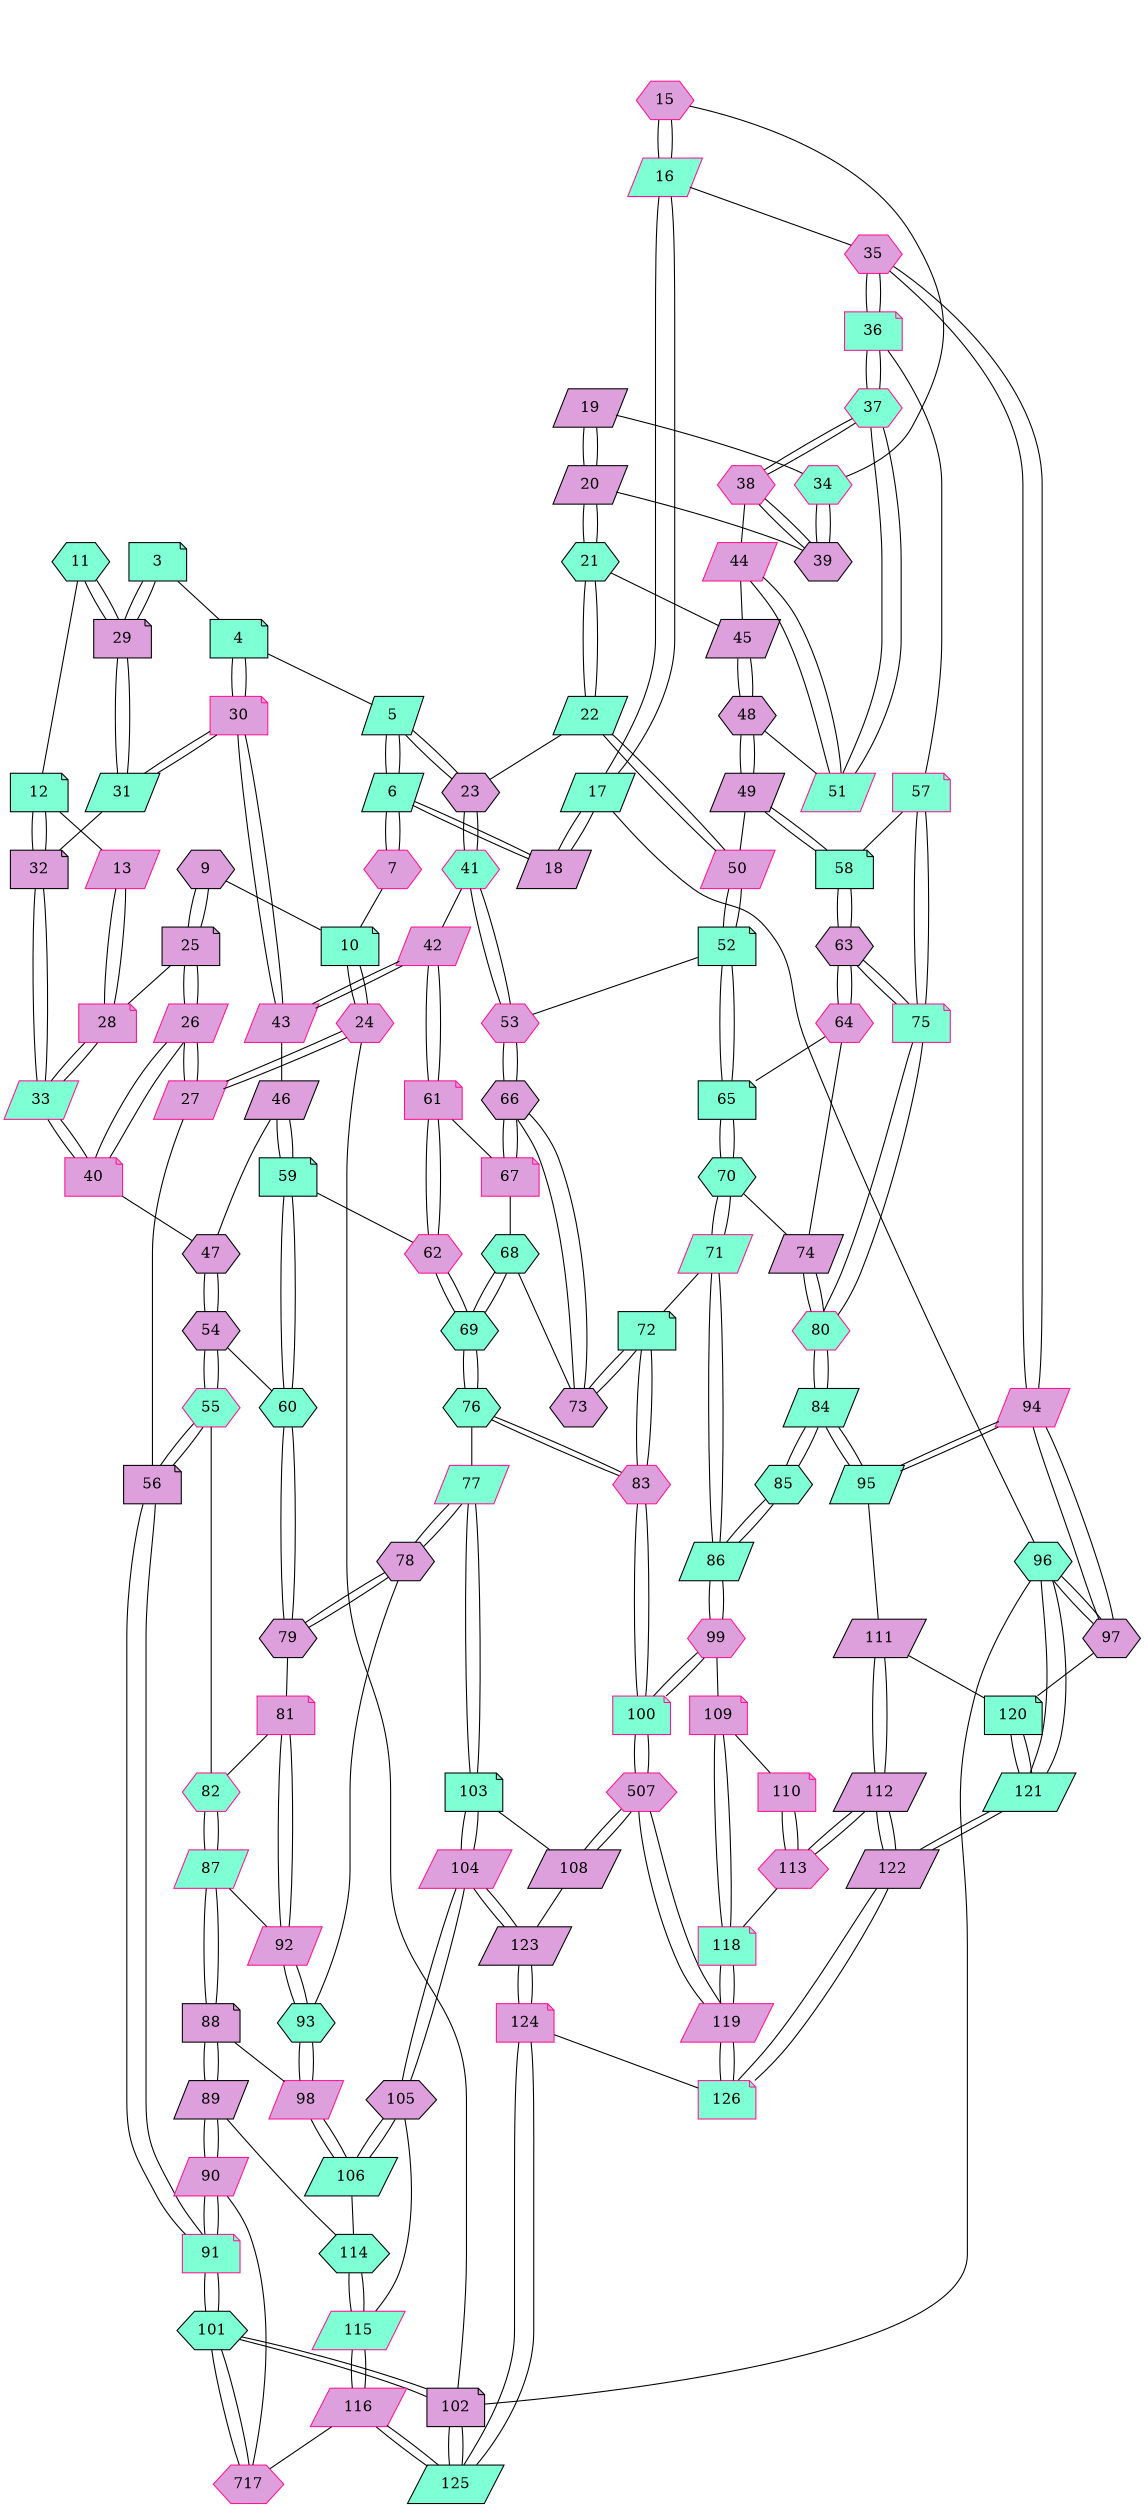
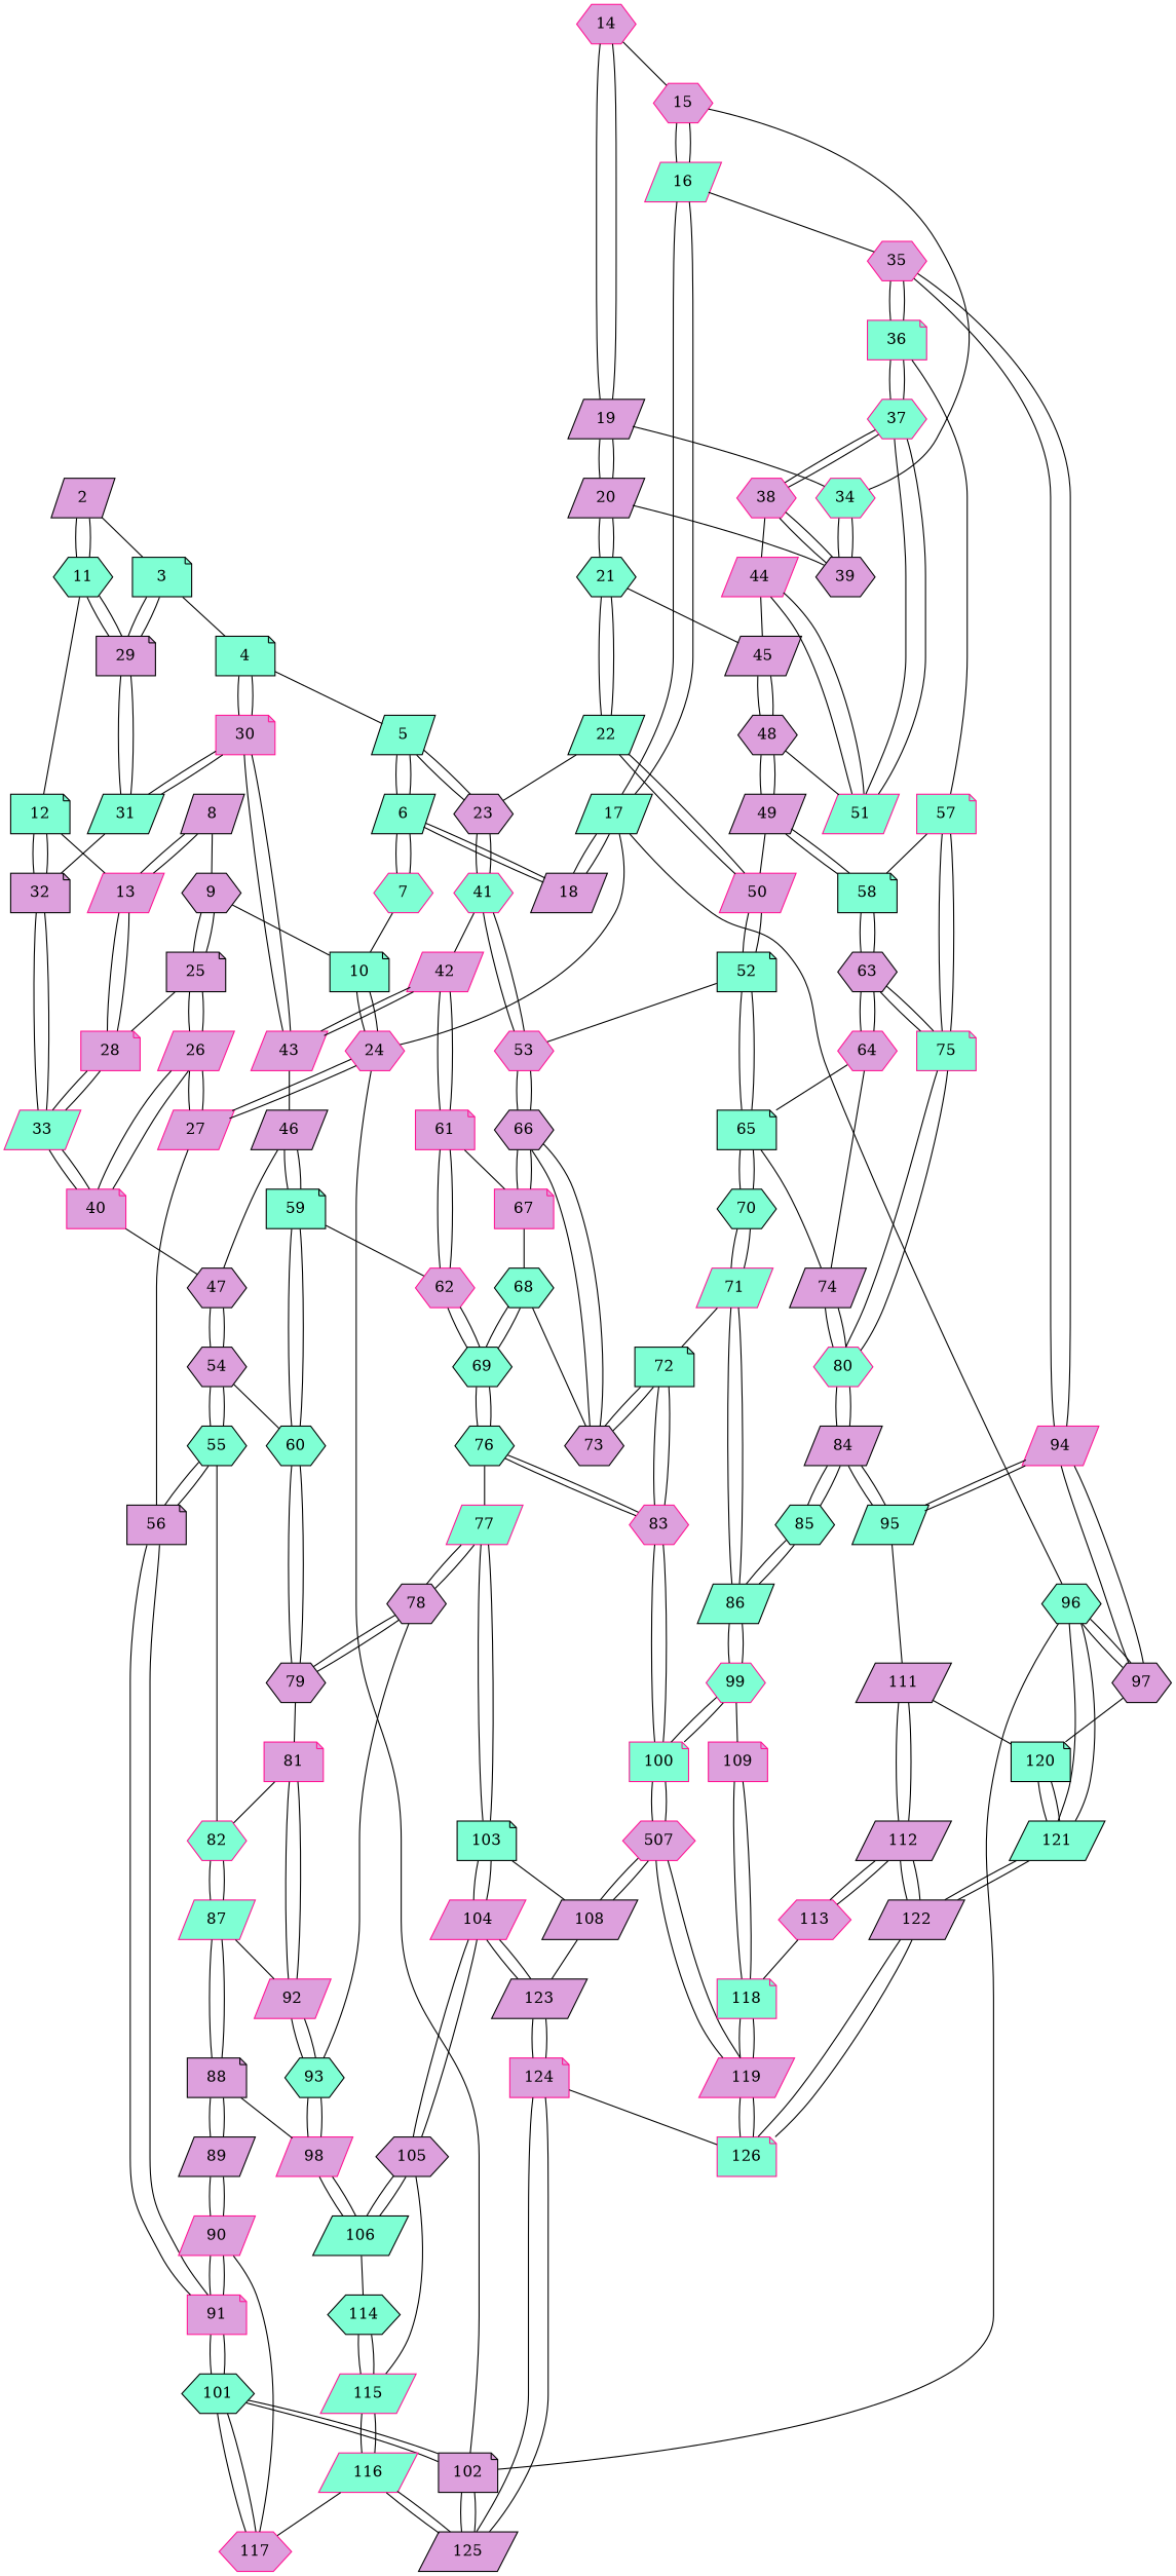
  graph {
    node [color=black fillcolor=plum shape=parallelogram style=filled]
    3 [fillcolor=aquamarine shape=note]
+   2
    11 [fillcolor=aquamarine shape=hexagon]
    9 [shape=hexagon]
+   8
    13 [color=deeppink]
    4 [fillcolor=aquamarine shape=note]
    29 [shape=note]
    12 [fillcolor=aquamarine shape=note]
    5 [fillcolor=aquamarine]
    30 [color=deeppink shape=note]
    31 [fillcolor=aquamarine]
    6 [fillcolor=aquamarine]
    23 [shape=hexagon]
    43 [color=deeppink]
-   7 [color=deeppink shape=hexagon]
+   7 [color=deeppink fillcolor=aquamarine shape=hexagon]
    18
    41 [color=deeppink fillcolor=aquamarine shape=hexagon]
    10 [fillcolor=aquamarine shape=note]
    24 [color=deeppink shape=hexagon]
    25 [shape=note]
    28 [color=deeppink shape=note]
    26 [color=deeppink]
    27 [color=deeppink]
    102 [shape=note]
    32 [shape=note]
    33 [color=deeppink fillcolor=aquamarine]
+   14 [color=deeppink shape=hexagon]
    15 [color=deeppink shape=hexagon]
    19
    16 [color=deeppink fillcolor=aquamarine]
    34 [color=deeppink fillcolor=aquamarine shape=hexagon]
    20
    17 [fillcolor=aquamarine]
    35 [color=deeppink shape=hexagon]
    39 [shape=hexagon]
    96 [fillcolor=aquamarine shape=hexagon]
    36 [color=deeppink fillcolor=aquamarine shape=note]
    94 [color=deeppink]
    97 [shape=hexagon]
    121 [fillcolor=aquamarine]
    21 [fillcolor=aquamarine shape=hexagon]
    22 [fillcolor=aquamarine]
    45
    50 [color=deeppink]
    48 [shape=hexagon]
    52 [fillcolor=aquamarine shape=note]
    42 [color=deeppink]
    53 [color=deeppink shape=hexagon]
    56 [shape=note]
-   125 [fillcolor=aquamarine]
+   125
    40 [color=deeppink shape=note]
    47 [shape=hexagon]
-   91 [color=deeppink fillcolor=aquamarine shape=note]
+   91 [color=deeppink shape=note]
    46
    37 [color=deeppink fillcolor=aquamarine shape=hexagon]
    57 [color=deeppink fillcolor=aquamarine shape=note]
    95 [fillcolor=aquamarine]
    38 [color=deeppink shape=hexagon]
    51 [color=deeppink fillcolor=aquamarine]
    58 [fillcolor=aquamarine shape=note]
    75 [color=deeppink fillcolor=aquamarine shape=note]
    44 [color=deeppink]
    54 [shape=hexagon]
    61 [color=deeppink shape=note]
    66 [shape=hexagon]
    62 [color=deeppink shape=hexagon]
    67 [color=deeppink shape=note]
    59 [fillcolor=aquamarine shape=note]
    49
    60 [fillcolor=aquamarine shape=hexagon]
-   55 [color=deeppink fillcolor=aquamarine shape=hexagon]
+   55 [fillcolor=aquamarine shape=hexagon]
    63 [shape=hexagon]
    65 [fillcolor=aquamarine shape=note]
    70 [fillcolor=aquamarine shape=hexagon]
    73 [shape=hexagon]
    82 [color=deeppink fillcolor=aquamarine shape=hexagon]
    79 [shape=hexagon]
    87 [color=deeppink fillcolor=aquamarine]
    101 [fillcolor=aquamarine shape=hexagon]
    80 [color=deeppink fillcolor=aquamarine shape=hexagon]
    64 [color=deeppink shape=hexagon]
    69 [fillcolor=aquamarine shape=hexagon]
    81 [color=deeppink shape=note]
    68 [fillcolor=aquamarine shape=hexagon]
    76 [fillcolor=aquamarine shape=hexagon]
    74
    71 [color=deeppink fillcolor=aquamarine]
    83 [color=deeppink shape=hexagon]
    77 [color=deeppink fillcolor=aquamarine]
    72 [fillcolor=aquamarine shape=note]
    86 [fillcolor=aquamarine]
-   99 [color=deeppink shape=hexagon]
+   99 [color=deeppink fillcolor=aquamarine shape=hexagon]
    100 [color=deeppink fillcolor=aquamarine shape=note]
-   84 [fillcolor=aquamarine]
+   84
    78 [shape=hexagon]
    103 [fillcolor=aquamarine shape=note]
    93 [fillcolor=aquamarine shape=hexagon]
    104 [color=deeppink]
    108
    98 [color=deeppink]
    92 [color=deeppink]
    85 [fillcolor=aquamarine shape=hexagon]
    88 [shape=note]
    n105 [color=deeppink label=507 shape=hexagon]
    111
    109 [color=deeppink shape=note]
    89
    90 [color=deeppink]
    114 [fillcolor=aquamarine shape=hexagon]
    106 [fillcolor=aquamarine]
-   117 [color=deeppink shape=hexagon label=717]
+   117 [color=deeppink shape=hexagon]
    115 [color=deeppink fillcolor=aquamarine]
    120 [fillcolor=aquamarine shape=note]
    112
    122
-   110 [color=deeppink shape=note]
    118 [color=deeppink fillcolor=aquamarine shape=note]
    119 [color=deeppink]
    105 [shape=hexagon]
    123
    124 [color=deeppink shape=note]
-   116 [color=deeppink]
+   116 [color=deeppink fillcolor=aquamarine]
    126 [color=deeppink fillcolor=aquamarine shape=note]
    113 [color=deeppink shape=hexagon]
    3 -- 4
    3 -- 29
    3 -- 29
+   2 -- 3
+   2 -- 11
+   2 -- 11
    11 -- 29
    11 -- 29
    11 -- 12
    9 -- 10
    9 -- 25
    9 -- 25
+   8 -- 9
+   8 -- 13
+   8 -- 13
    13 -- 28
    13 -- 28
    4 -- 5
    4 -- 30
    4 -- 30
    29 -- 31
    29 -- 31
    12 -- 13
    12 -- 32
    12 -- 32
    5 -- 6
    5 -- 6
    5 -- 23
    5 -- 23
    30 -- 31
    30 -- 31
    30 -- 43
    30 -- 43
    31 -- 32
    6 -- 7
    6 -- 7
    6 -- 18
    6 -- 18
    23 -- 41
    23 -- 41
    43 -- 46
    7 -- 10
    41 -- 42
    41 -- 53
    41 -- 53
    10 -- 24
    10 -- 24
    24 -- 27
    24 -- 27
    24 -- 102
    25 -- 28
    25 -- 26
    25 -- 26
    28 -- 33
    28 -- 33
    26 -- 27
    26 -- 27
    26 -- 40
    26 -- 40
    27 -- 56
    102 -- 125
    102 -- 125
    32 -- 33
    32 -- 33
    33 -- 40
    33 -- 40
+   14 -- 15
+   14 -- 19
+   14 -- 19
    15 -- 16
    15 -- 16
    15 -- 34
    19 -- 34
    19 -- 20
    19 -- 20
    16 -- 17
    16 -- 17
    16 -- 35
    34 -- 39
    34 -- 39
    20 -- 39
    20 -- 21
    20 -- 21
    17 -- 18
    17 -- 18
+   17 -- 24
    17 -- 96
    35 -- 36
    35 -- 36
    35 -- 94
    35 -- 94
    96 -- 102
    96 -- 97
    96 -- 97
    96 -- 121
    96 -- 121
    36 -- 37
    36 -- 37
    36 -- 57
    94 -- 97
    94 -- 97
    94 -- 95
    94 -- 95
    97 -- 120
    121 -- 122
    121 -- 122
    21 -- 22
    21 -- 22
    21 -- 45
    22 -- 23
    22 -- 50
    22 -- 50
    45 -- 48
    45 -- 48
    50 -- 52
    50 -- 52
    48 -- 51
    48 -- 49
    48 -- 49
    52 -- 53
    52 -- 65
    52 -- 65
    42 -- 43
    42 -- 43
    42 -- 61
    42 -- 61
    53 -- 66
    53 -- 66
    56 -- 91
    56 -- 91
    40 -- 47
    47 -- 54
    47 -- 54
    91 -- 101
    91 -- 101
    46 -- 47
    46 -- 59
    46 -- 59
    37 -- 38
    37 -- 38
    37 -- 51
    37 -- 51
    57 -- 58
    57 -- 75
    57 -- 75
    95 -- 111
    38 -- 39
    38 -- 39
    38 -- 44
    58 -- 63
    58 -- 63
    75 -- 80
    75 -- 80
    44 -- 45
    44 -- 51
    44 -- 51
    54 -- 60
    54 -- 55
    54 -- 55
    61 -- 62
    61 -- 62
    61 -- 67
    66 -- 67
    66 -- 67
    66 -- 73
    66 -- 73
    62 -- 69
    62 -- 69
    67 -- 68
    59 -- 62
    59 -- 60
    59 -- 60
    49 -- 50
    49 -- 58
    49 -- 58
    60 -- 79
    60 -- 79
    55 -- 56
    55 -- 56
    55 -- 82
    63 -- 75
    63 -- 75
    63 -- 64
    63 -- 64
    65 -- 70
    65 -- 70
-   70 -- 74
+   65 -- 74
    70 -- 71
    70 -- 71
    82 -- 87
    82 -- 87
    79 -- 81
    87 -- 92
    87 -- 88
    87 -- 88
    101 -- 102
    101 -- 102
    101 -- 117
    101 -- 117
    80 -- 84
    80 -- 84
    64 -- 65
    64 -- 74
    69 -- 76
    69 -- 76
    81 -- 82
    81 -- 92
    81 -- 92
    68 -- 73
    68 -- 69
    68 -- 69
    76 -- 83
    76 -- 83
    76 -- 77
    74 -- 80
    74 -- 80
    71 -- 72
    71 -- 86
    71 -- 86
    83 -- 100
    83 -- 100
    77 -- 78
    77 -- 78
    77 -- 103
    77 -- 103
    72 -- 73
    72 -- 73
    72 -- 83
    72 -- 83
    86 -- 99
    86 -- 99
    99 -- 100
    99 -- 100
    99 -- 109
    100 -- n105
    100 -- n105
    84 -- 95
    84 -- 95
    84 -- 85
    84 -- 85
    78 -- 79
    78 -- 79
    78 -- 93
    103 -- 104
    103 -- 104
    103 -- 108
    93 -- 98
    93 -- 98
    104 -- 105
    104 -- 105
    104 -- 123
    104 -- 123
    108 -- 123
    98 -- 106
    98 -- 106
    92 -- 93
    92 -- 93
    85 -- 86
    85 -- 86
    88 -- 98
    88 -- 89
    88 -- 89
    n105 -- 108
    n105 -- 108
    n105 -- 119
    n105 -- 119
    111 -- 120
    111 -- 112
    111 -- 112
-   109 -- 110
    109 -- 118
    109 -- 118
    89 -- 90
    89 -- 90
-   89 -- 114
    90 -- 91
    90 -- 91
    90 -- 117
    114 -- 115
    114 -- 115
    106 -- 114
    115 -- 116
    115 -- 116
    120 -- 121
    120 -- 121
    112 -- 122
    112 -- 122
    112 -- 113
    112 -- 113
    122 -- 126
    122 -- 126
-   110 -- 113
-   110 -- 113
    118 -- 119
    118 -- 119
    119 -- 126
    119 -- 126
    105 -- 106
    105 -- 106
    105 -- 115
    123 -- 124
    123 -- 124
    124 -- 125
    124 -- 125
    124 -- 126
    116 -- 125
    116 -- 125
    116 -- 117
    113 -- 118
  }
